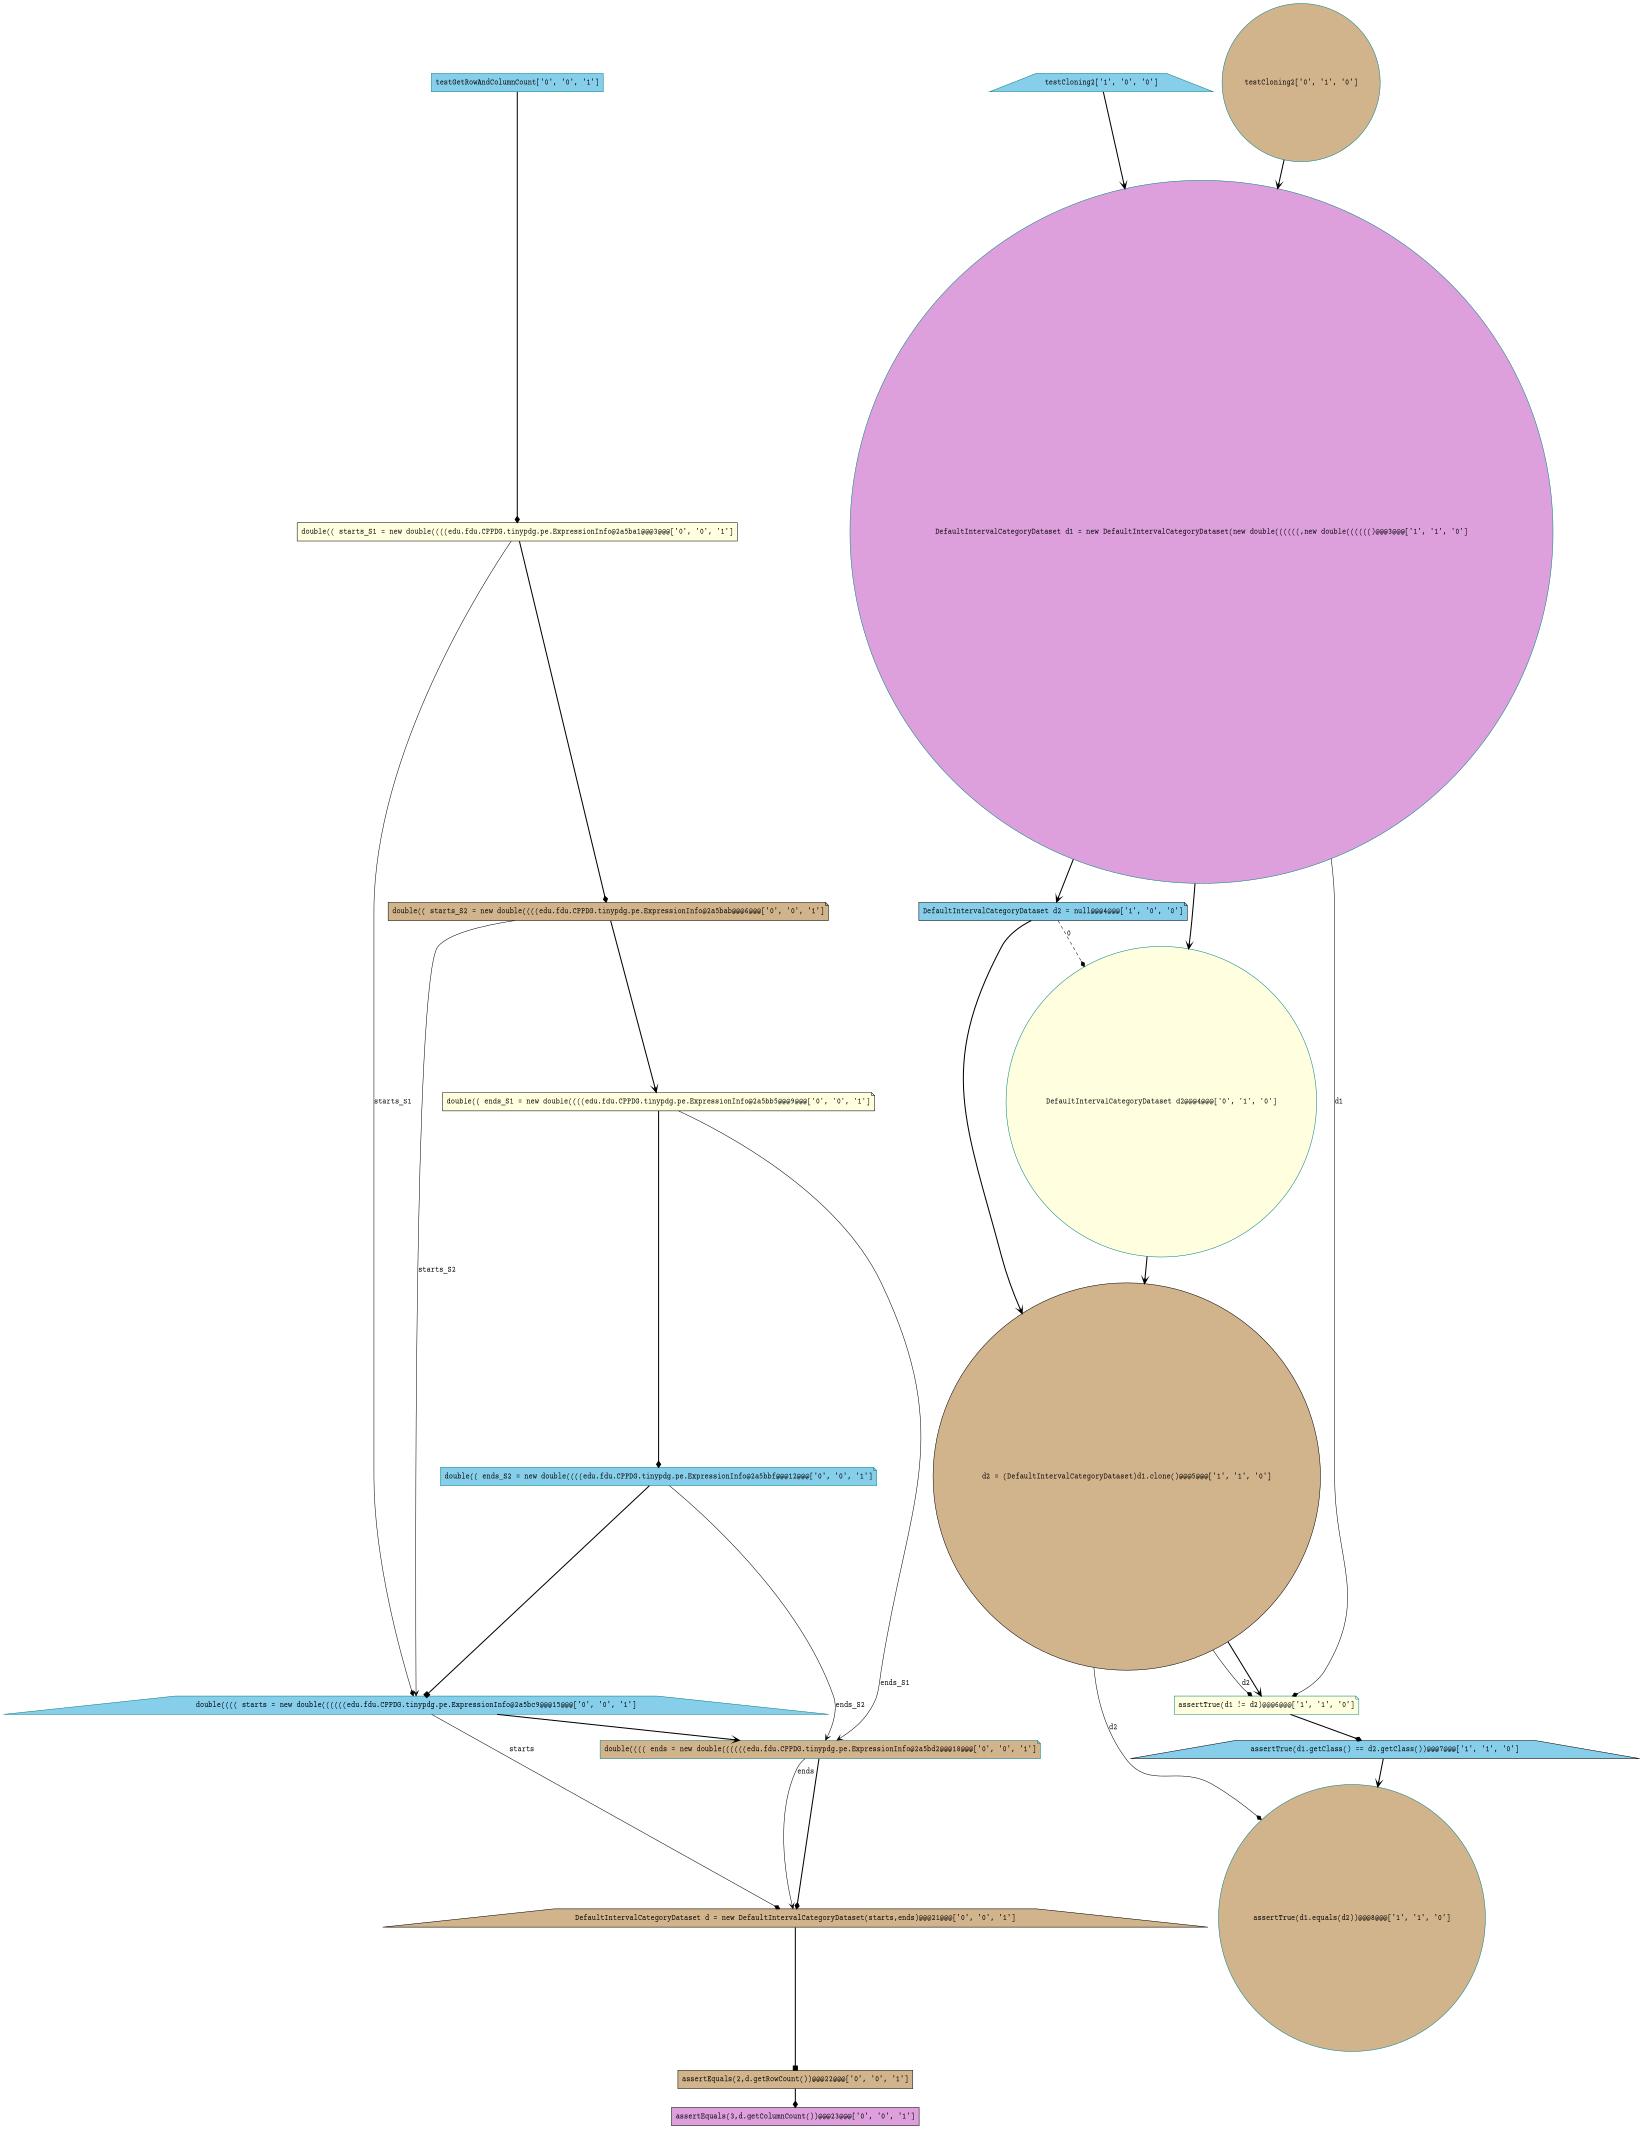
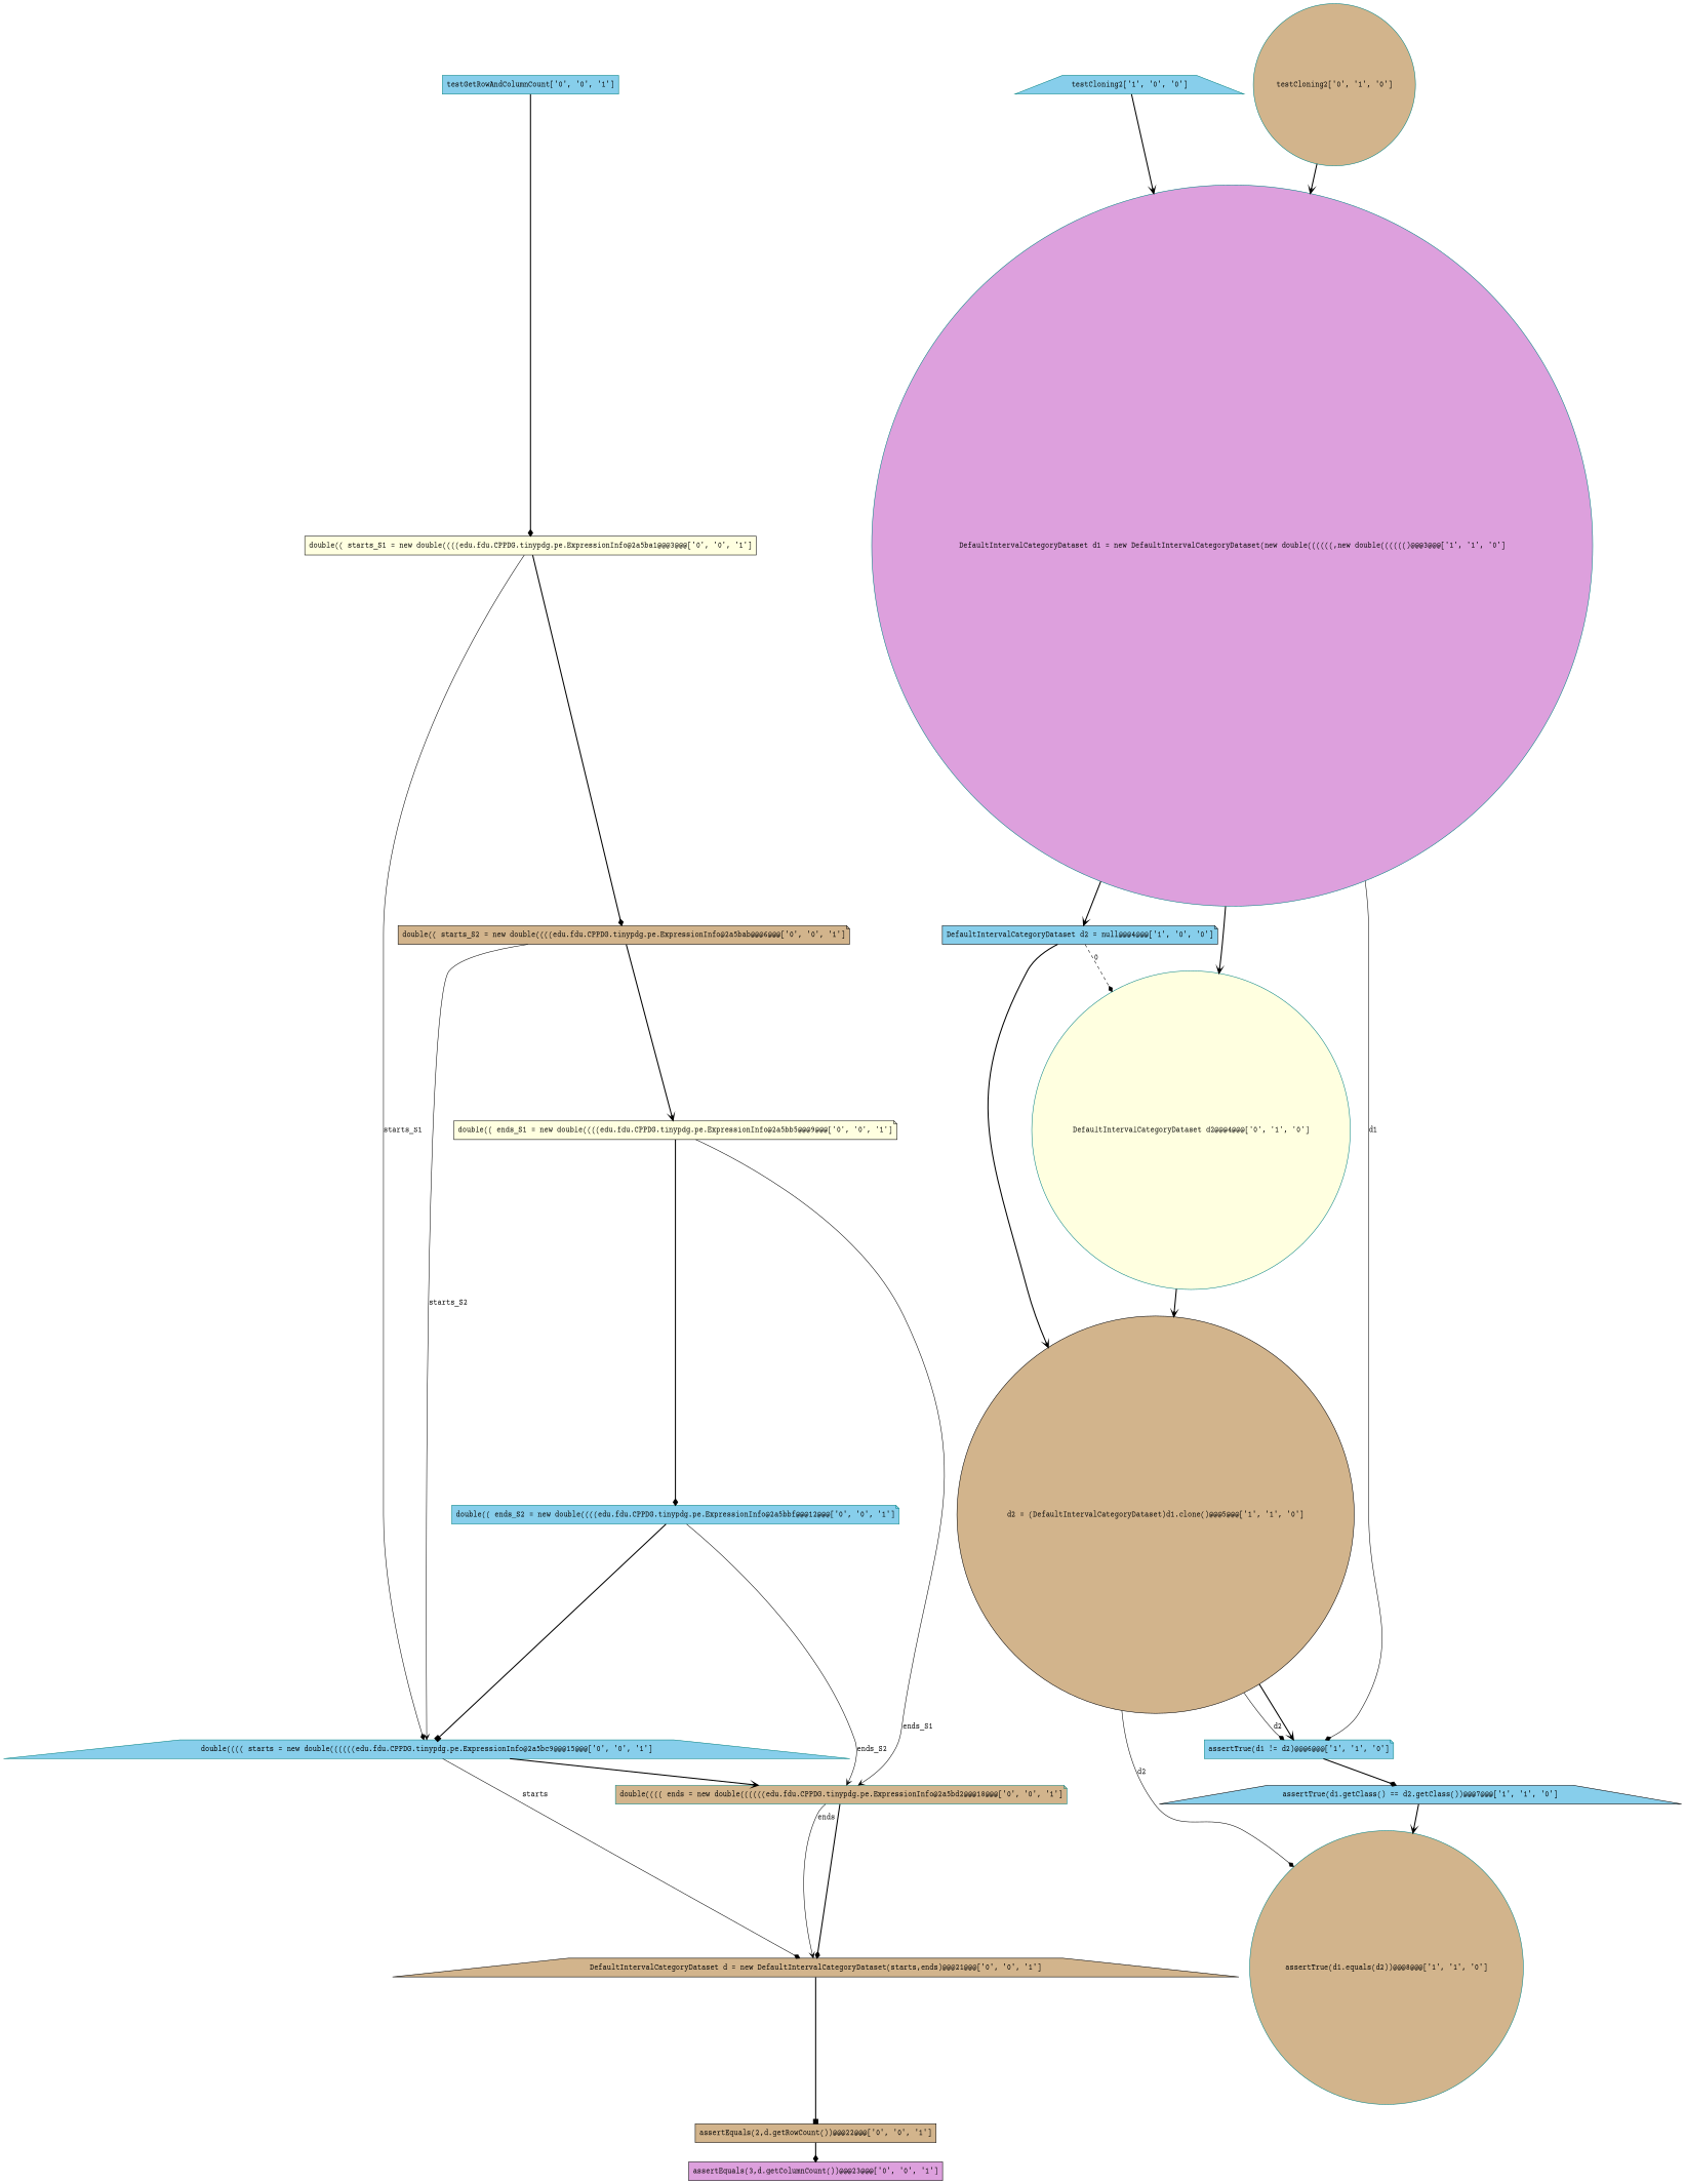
  digraph {
    fontname="Courier Prime"
    node [color=teal fillcolor=tan fontname="Courier Prime" shape=note style=filled]
    edge [arrowhead=vee fontname="Courier Prime" style=bold]
    n1 [color=black label="DefaultIntervalCategoryDataset d = new DefaultIntervalCategoryDataset(starts,ends)@@@21@@@['0', '0', '1']" shape=trapezium]
    n2 [color=black label="assertEquals(2,d.getRowCount())@@@22@@@['0', '0', '1']" shape=box]
    n3 [color=black fillcolor=plum label="assertEquals(3,d.getColumnCount())@@@23@@@['0', '0', '1']" shape=box]
    n4 [fillcolor=skyblue label="testGetRowAndColumnCount['0', '0', '1']" shape=box]
    n5 [color=black fillcolor=lightyellow label="double(( starts_S1 = new double((((edu.fdu.CPPDG.tinypdg.pe.ExpressionInfo@2a5ba1@@@3@@@['0', '0', '1']" shape=box]
    n6 [color=black label="double(( starts_S2 = new double((((edu.fdu.CPPDG.tinypdg.pe.ExpressionInfo@2a5bab@@@6@@@['0', '0', '1']"]
    n7 [fillcolor=skyblue label="double(((( starts = new double((((((edu.fdu.CPPDG.tinypdg.pe.ExpressionInfo@2a5bc9@@@15@@@['0', '0', '1']" shape=trapezium]
    n8 [color=black fillcolor=skyblue label="assertTrue(d1.getClass() == d2.getClass())@@@7@@@['1', '1', '0']" shape=trapezium]
    n9 [label="assertTrue(d1.equals(d2))@@@8@@@['1', '1', '0']" shape=circle]
    n10 [fillcolor=lightyellow label="DefaultIntervalCategoryDataset d2@@@4@@@['0', '1', '0']" shape=circle]
    n11 [color=black label="d2 = (DefaultIntervalCategoryDataset)d1.clone()@@@5@@@['1', '1', '0']" shape=circle]
-   n12 [fillcolor=lightyellow label="assertTrue(d1 != d2)@@@6@@@['1', '1', '0']"]
+   n12 [fillcolor=skyblue label="assertTrue(d1 != d2)@@@6@@@['1', '1', '0']"]
    n13 [fillcolor=plum label="DefaultIntervalCategoryDataset d1 = new DefaultIntervalCategoryDataset(new double((((((,new double(((((()@@@3@@@['1', '1', '0']" shape=circle]
    n14 [color=black fillcolor=skyblue label="DefaultIntervalCategoryDataset d2 = null@@@4@@@['1', '0', '0']"]
    n15 [label="double(((( ends = new double((((((edu.fdu.CPPDG.tinypdg.pe.ExpressionInfo@2a5bd2@@@18@@@['0', '0', '1']"]
    n16 [color=black fillcolor=lightyellow label="double(( ends_S1 = new double((((edu.fdu.CPPDG.tinypdg.pe.ExpressionInfo@2a5bb5@@@9@@@['0', '0', '1']"]
    n17 [fillcolor=skyblue label="double(( ends_S2 = new double((((edu.fdu.CPPDG.tinypdg.pe.ExpressionInfo@2a5bbf@@@12@@@['0', '0', '1']"]
    n18 [fillcolor=skyblue label="testCloning2['1', '0', '0']" shape=trapezium]
    n19 [label="testCloning2['0', '1', '0']" shape=circle]
    n1 -> n2 [arrowhead=box]
    n2 -> n3 [arrowhead=diamond]
    n4 -> n5 [arrowhead=diamond]
    n5 -> n6 [arrowhead=diamond]
    n5 -> n7 [arrowhead=diamond label=starts_S1 style=solid]
    n6 -> n7 [label=starts_S2 style=solid]
    n6 -> n16
    n7 -> n1 [arrowhead=diamond label=starts style=solid]
    n7 -> n15
    n8 -> n9
    n10 -> n11
    n11 -> n9 [arrowhead=diamond label=d2 style=solid]
    n11 -> n12
    n11 -> n12 [arrowhead=diamond label=d2 style=solid]
    n12 -> n8 [arrowhead=diamond]
    n13 -> n10
    n13 -> n12 [arrowhead=diamond label=d1 style=solid]
    n13 -> n14
    n14 -> n10 [arrowhead=diamond label=0 style=dashed]
    n14 -> n11
    n15 -> n1 [arrowhead=diamond]
    n15 -> n1 [label=ends style=solid]
    n16 -> n15 [label=ends_S1 style=solid]
    n16 -> n17 [arrowhead=diamond]
    n17 -> n7 [arrowhead=box]
    n17 -> n15 [label=ends_S2 style=solid]
    n18 -> n13
    n19 -> n13
  }
